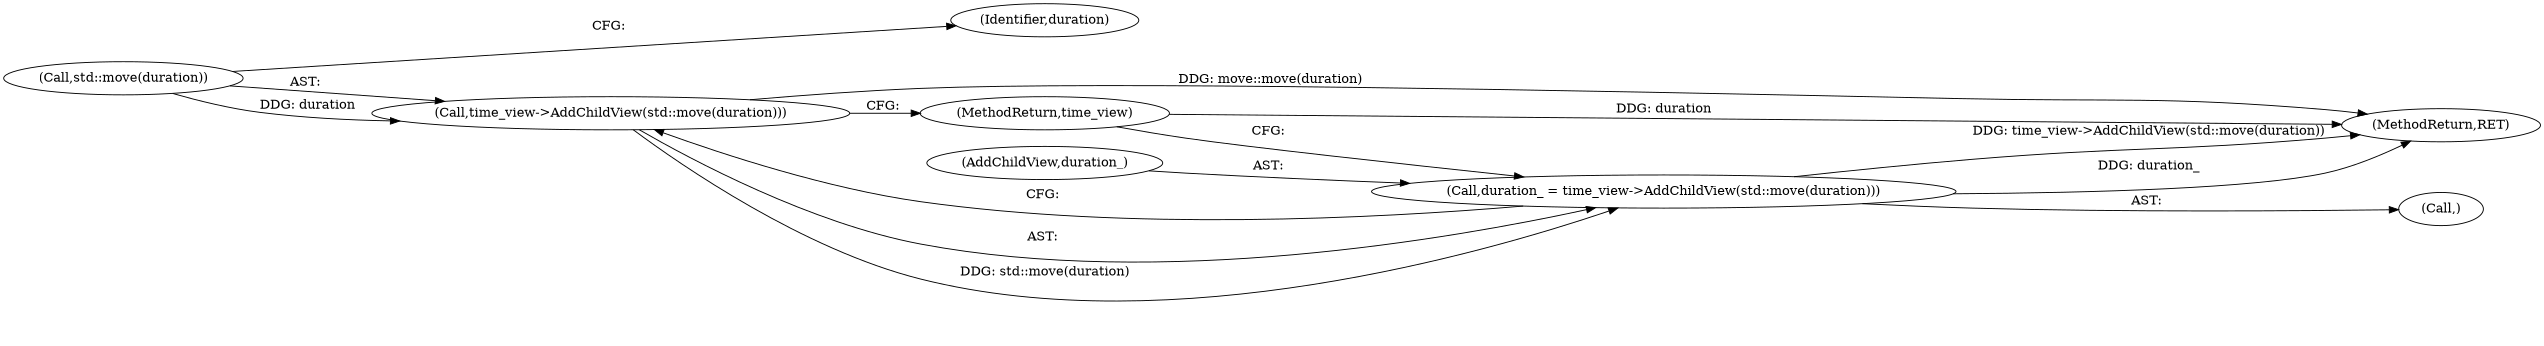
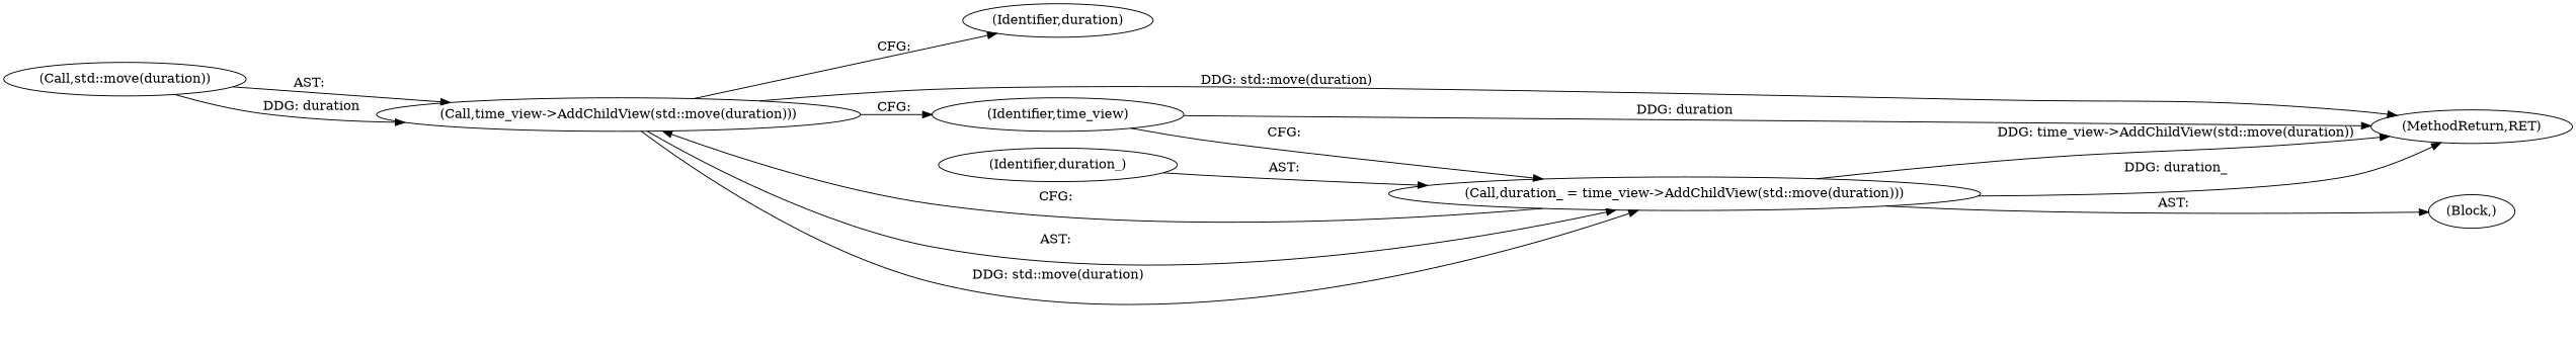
  digraph {
    rankdir=LR
    n1 [label="(Call,std::move(duration))"]
    n2 [label="(Call,time_view->AddChildView(std::move(duration)))"]
    n3 [label="(Identifier,duration)"]
    n4 [label="(MethodReturn,RET)"]
    n5 [label="(Call,duration_ = time_view->AddChildView(std::move(duration)))"]
-   n6 [label="(MethodReturn,time_view)"]
-   n7 [label="(Call,)"]
-   n8 [label="(AddChildView,duration_)"]
+   n6 [label="(Identifier,time_view)"]
+   n7 [label="(Block,)"]
+   n8 [label="(Identifier,duration_)"]
    n1 -> n2 [label="AST: "]
    n1 -> n2 [label="DDG: duration"]
-   n1 -> n3 [label="CFG: "]
-   n2 -> n4 [label="DDG: move::move(duration)"]
+   n2 -> n3 [label="CFG: "]
+   n2 -> n4 [label="DDG: std::move(duration)"]
    n2 -> n5 [label="AST: "]
    n2 -> n5 [label="DDG: std::move(duration)"]
    n2 -> n6 [label="CFG: "]
    n5 -> n2 [label="CFG: "]
    n5 -> n4 [label="DDG: duration_"]
    n5 -> n4 [label="DDG: time_view->AddChildView(std::move(duration))"]
    n5 -> n7 [label="AST: "]
    n6 -> n4 [label="DDG: duration"]
    n6 -> n5 [label="CFG: "]
    n8 -> n5 [label="AST: "]
  }
